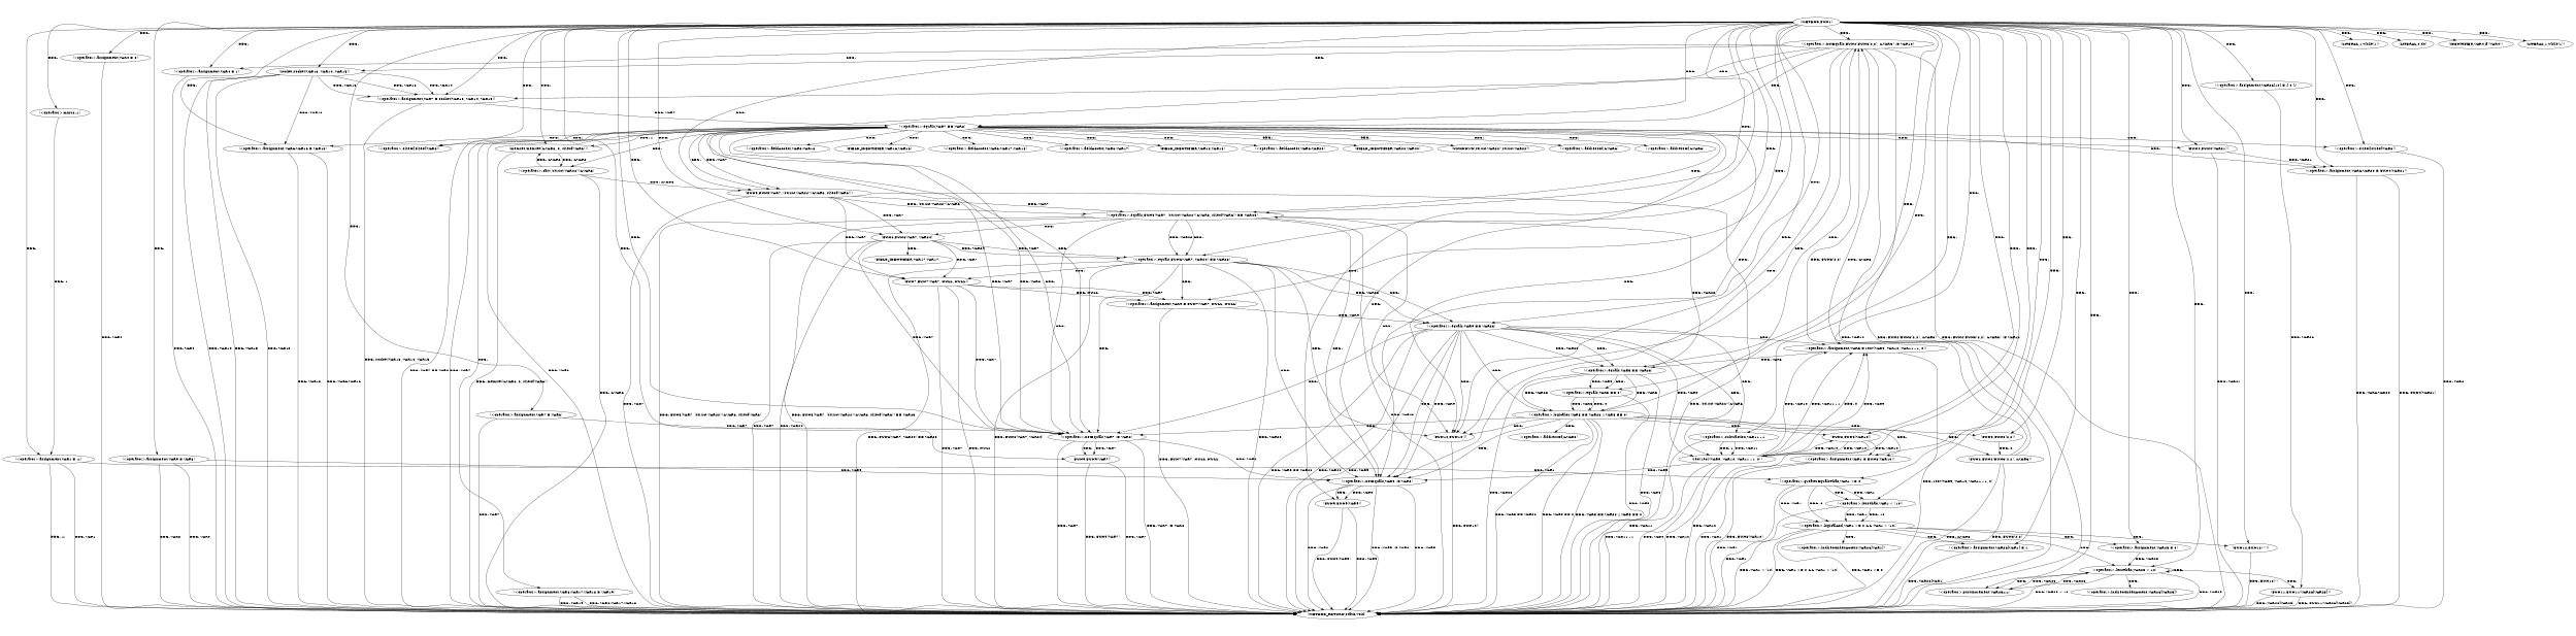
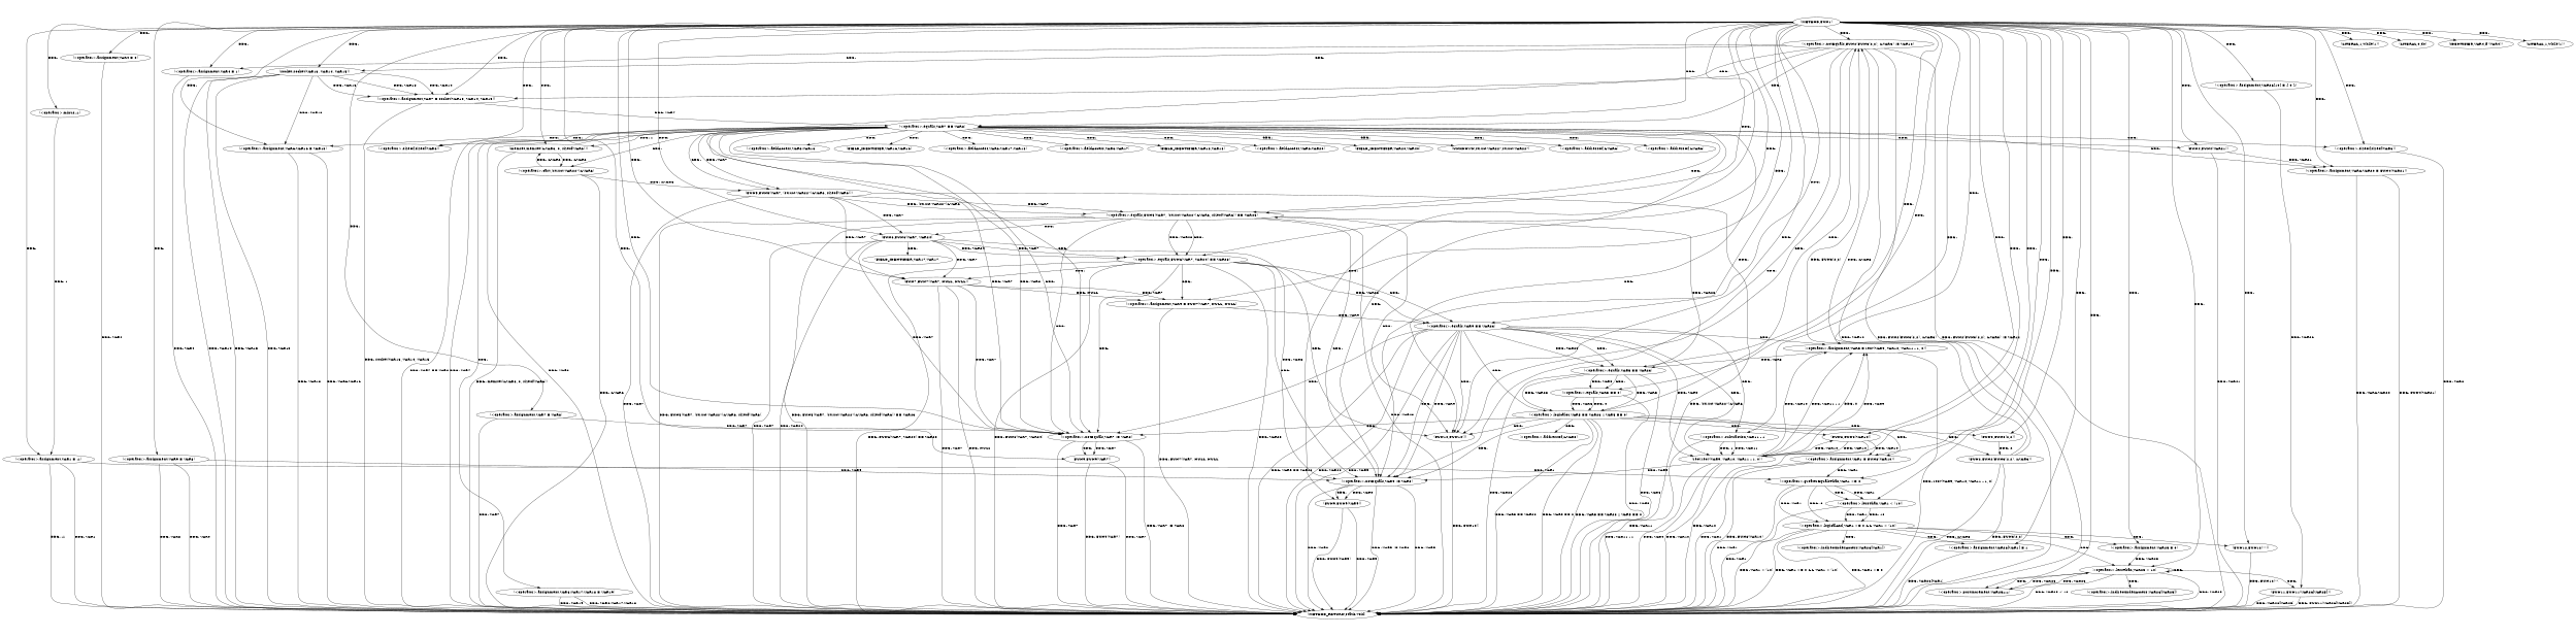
  digraph {
    n1 [label="(METHOD,FUN1)"]
    n2 [label="(<operator>.assignment,VAR1 = -1)"]
    n3 [label="(<operator>.minus,-1)"]
    n4 [label="(LITERAL,1,while(1))"]
    n5 [label="(<operator>.assignment,VAR4 = 0)"]
    n6 [label="(<operator>.assignment,VAR7 = VAR8)"]
    n7 [label="(<operator>.assignment,VAR9 = VAR8)"]
    n8 [label="(<operator>.notEquals,FUN2(FUN3(2,2), &VAR3) != VAR12)"]
    n9 [label="(FUN3,FUN3(2,2))"]
    n10 [label="(<operator>.assignment,VAR4 = 1)"]
    n11 [label="(<operator>.assignment,VAR7 = socket(VAR13, VAR14, VAR15))"]
    n12 [label="(socket,socket(VAR13, VAR14, VAR15))"]
    n13 [label="(<operator>.equals,VAR7 == VAR8)"]
    n14 [label="(memset,memset(&VAR6, 0, sizeof(VAR6)))"]
    n15 [label="(<operator>.sizeOf,sizeof(VAR6))"]
    n16 [label="(<operator>.assignment,VAR6.VAR16 = VAR13)"]
    n17 [label="(FUN4,FUN4(VAR21))"]
    n18 [label="(<operator>.equals,FUN5(VAR7, (struct VAR22*)&VAR6, sizeof(VAR6)) == VAR23)"]
    n19 [label="(FUN5,FUN5(VAR7, (struct VAR22*)&VAR6, sizeof(VAR6)))"]
    n20 [label="(<operator>.sizeOf,sizeof(VAR6))"]
    n21 [label="(<operator>.equals,FUN6(VAR7, VAR24) == VAR23)"]
    n22 [label="(FUN6,FUN6(VAR7, VAR24))"]
    n23 [label="(<operator>.assignment,VAR9 = FUN7(VAR7, NULL, NULL))"]
    n24 [label="(FUN7,FUN7(VAR7, NULL, NULL))"]
    n25 [label="(<operator>.equals,VAR9 == VAR23)"]
    n26 [label="(<operator>.assignment,VAR5 = recv(VAR9, VAR10, VAR11 - 1, 0))"]
    n27 [label="(recv,recv(VAR9, VAR10, VAR11 - 1, 0))"]
    n28 [label="(<operator>.subtraction,VAR11 - 1)"]
    n29 [label="(<operator>.equals,VAR5 == VAR23)"]
    n30 [label="(<operator>.equals,VAR5 == 0)"]
    n31 [label="(<operator>.assignment,VAR1 = FUN8(VAR10))"]
    n32 [label="(FUN8,FUN8(VAR10))"]
    n33 [label="(LITERAL,0,do)"]
    n34 [label="(<operator>.notEquals,VAR7 != VAR8)"]
    n35 [label="(FUN9,FUN9(VAR7))"]
    n36 [label="(<operator>.notEquals,VAR9 != VAR8)"]
    n37 [label="(FUN9,FUN9(VAR9))"]
    n38 [label="(IDENTIFIER,VAR4,if (VAR4))"]
    n39 [label="(FUN10,FUN10())"]
    n40 [label="(LITERAL,1,while(1))"]
    n41 [label="(<operator>.assignment,VAR26[10] = { 0 })"]
    n42 [label="(<operator>.greaterEqualsThan,VAR1 >= 0)"]
    n43 [label="(<operator>.lessThan,VAR1 < (10))"]
    n44 [label="(<operator>.assignment,VAR26[VAR1] = 1)"]
    n45 [label="(<operator>.assignment,VAR25 = 0)"]
    n46 [label="(<operator>.lessThan,VAR25 < 10)"]
    n47 [label="(<operator>.postIncrement,VAR25++)"]
    n48 [label="(FUN12,FUN12(\"\"))"]
    n49 [label="(<operator>.assignment,VAR6.VAR20 = FUN4(VAR21))"]
    n50 [label="(METHOD_RETURN,static void)"]
    n51 [label="(FUN2,FUN2(FUN3(2,2), &VAR3))"]
    n52 [label="(<operator>.assignment,VAR6.VAR17.VAR18 = VAR19)"]
    n53 [label="(<operator>.cast,(struct VAR22*)&VAR6)"]
    n54 [label="(<operator>.addressOf,&VAR6)"]
    n55 [label="(<operator>.fieldAccess,VAR6.VAR16)"]
    n56 [label="(FIELD_IDENTIFIER,VAR16,VAR16)"]
    n57 [label="(<operator>.fieldAccess,VAR6.VAR17.VAR18)"]
    n58 [label="(<operator>.fieldAccess,VAR6.VAR17)"]
    n59 [label="(FIELD_IDENTIFIER,VAR18,VAR18)"]
    n60 [label="(<operator>.fieldAccess,VAR6.VAR20)"]
    n61 [label="(FIELD_IDENTIFIER,VAR20,VAR40)"]
    n62 [label="(UNKNOWN,struct VAR22*,struct VAR22*)"]
    n63 [label="(<operator>.addressOf,&VAR6)"]
    n64 [label="(FIELD_IDENTIFIER,VAR17,VAR17)"]
    n65 [label="(<operator>.logicalOr,VAR5 == VAR23 || VAR5 == 0)"]
    n66 [label="(FUN11,FUN11(VAR26[VAR25]))"]
    n67 [label="(<operator>.logicalAnd,VAR1 >= 0 && VAR1 < (10))"]
    n68 [label="(<operator>.indirectIndexAccess,VAR26[VAR25])"]
    n69 [label="(<operator>.addressOf,&VAR3)"]
    n70 [label="(<operator>.indirectIndexAccess,VAR26[VAR1])"]
    n1 -> n2 [label="DDG: "]
    n1 -> n3 [label="DDG: "]
    n1 -> n4 [label="DDG: "]
    n1 -> n5 [label="DDG: "]
    n1 -> n6 [label="DDG: "]
    n1 -> n7 [label="DDG: "]
    n1 -> n8 [label="DDG: "]
    n1 -> n9 [label="DDG: "]
    n1 -> n10 [label="DDG: "]
    n1 -> n11 [label="DDG: "]
    n1 -> n12 [label="DDG: "]
    n1 -> n13 [label="DDG: "]
    n1 -> n14 [label="DDG: "]
    n1 -> n15 [label="DDG: "]
    n1 -> n16 [label="DDG: "]
    n1 -> n17 [label="DDG: "]
    n1 -> n18 [label="DDG: "]
-   n1 -> n19 [label="DDG: "]
    n1 -> n20 [label="DDG: "]
    n1 -> n21 [label="DDG: "]
    n1 -> n22 [label="DDG: "]
    n1 -> n23 [label="DDG: "]
    n1 -> n24 [label="DDG: "]
    n1 -> n25 [label="DDG: "]
    n1 -> n26 [label="DDG: "]
    n1 -> n27 [label="DDG: "]
    n1 -> n28 [label="DDG: "]
    n1 -> n29 [label="DDG: "]
    n1 -> n30 [label="DDG: "]
    n1 -> n31 [label="DDG: "]
    n1 -> n32 [label="DDG: "]
    n1 -> n33 [label="DDG: "]
    n1 -> n34 [label="DDG: "]
    n1 -> n35 [label="DDG: "]
    n1 -> n36 [label="DDG: "]
    n1 -> n37 [label="DDG: "]
    n1 -> n38 [label="DDG: "]
    n1 -> n39 [label="DDG: "]
    n1 -> n40 [label="DDG: "]
    n1 -> n41 [label="DDG: "]
    n1 -> n42 [label="DDG: "]
    n1 -> n43 [label="DDG: "]
    n1 -> n44 [label="DDG: "]
    n1 -> n45 [label="DDG: "]
    n1 -> n46 [label="DDG: "]
    n1 -> n47 [label="DDG: "]
    n1 -> n48 [label="DDG: "]
    n1 -> n49 [label="DDG: "]
    n2 -> n42 [label="DDG: VAR1"]
    n2 -> n50 [label="DDG: VAR1"]
    n2 -> n50 [label="DDG: -1"]
    n3 -> n2 [label="DDG: 1"]
    n5 -> n50 [label="DDG: VAR4"]
    n6 -> n34 [label="DDG: VAR7"]
    n6 -> n50 [label="DDG: VAR7"]
    n7 -> n36 [label="DDG: VAR9"]
    n7 -> n50 [label="DDG: VAR8"]
    n7 -> n50 [label="DDG: VAR9"]
    n8 -> n10 [label="CDG: "]
    n8 -> n11 [label="CDG: "]
    n8 -> n12 [label="CDG: "]
    n8 -> n13 [label="CDG: "]
    n8 -> n34 [label="CDG: "]
    n8 -> n36 [label="CDG: "]
    n8 -> n39 [label="CDG: "]
    n8 -> n50 [label="DDG: FUN2(FUN3(2,2), &VAR3) != VAR12"]
    n8 -> n50 [label="DDG: VAR12"]
    n8 -> n50 [label="DDG: FUN2(FUN3(2,2), &VAR3)"]
    n9 -> n51 [label="DDG: 2"]
    n10 -> n50 [label="DDG: VAR4"]
    n11 -> n13 [label="DDG: VAR7"]
    n11 -> n50 [label="DDG: socket(VAR13, VAR14, VAR15)"]
    n12 -> n11 [label="DDG: VAR13"]
    n12 -> n11 [label="DDG: VAR14"]
    n12 -> n11 [label="DDG: VAR15"]
    n12 -> n16 [label="DDG: VAR13"]
    n12 -> n50 [label="DDG: VAR15"]
    n12 -> n50 [label="DDG: VAR13"]
    n12 -> n50 [label="DDG: VAR14"]
    n13 -> n14 [label="DDG: 1"]
    n13 -> n15 [label="CDG: "]
    n13 -> n16 [label="CDG: "]
    n13 -> n17 [label="CDG: "]
    n13 -> n18 [label="CDG: "]
    n13 -> n19 [label="DDG: VAR7"]
    n13 -> n19 [label="CDG: "]
    n13 -> n20 [label="CDG: "]
    n13 -> n34 [label="DDG: VAR7"]
    n13 -> n34 [label="DDG: VAR8"]
    n13 -> n34 [label="CDG: "]
    n13 -> n36 [label="CDG: "]
    n13 -> n39 [label="CDG: "]
    n13 -> n49 [label="CDG: "]
    n13 -> n50 [label="DDG: VAR7"]
    n13 -> n50 [label="DDG: VAR8"]
    n13 -> n50 [label="DDG: VAR7 == VAR8"]
    n13 -> n52 [label="CDG: "]
    n13 -> n53 [label="CDG: "]
    n13 -> n54 [label="CDG: "]
    n13 -> n55 [label="CDG: "]
    n13 -> n56 [label="CDG: "]
    n13 -> n57 [label="CDG: "]
    n13 -> n58 [label="CDG: "]
    n13 -> n59 [label="CDG: "]
    n13 -> n60 [label="CDG: "]
    n13 -> n61 [label="CDG: "]
    n13 -> n62 [label="CDG: "]
    n13 -> n63 [label="CDG: "]
    n14 -> n50 [label="DDG: memset(&VAR6, 0, sizeof(VAR6))"]
    n14 -> n53 [label="DDG: &VAR6"]
    n16 -> n50 [label="DDG: VAR6.VAR16"]
    n16 -> n50 [label="DDG: VAR13"]
    n17 -> n49 [label="DDG: VAR21"]
    n17 -> n50 [label="DDG: VAR21"]
    n18 -> n21 [label="DDG: VAR23"]
    n18 -> n21 [label="CDG: "]
    n18 -> n22 [label="CDG: "]
    n18 -> n34 [label="CDG: "]
    n18 -> n36 [label="CDG: "]
    n18 -> n39 [label="CDG: "]
    n18 -> n50 [label="DDG: FUN5(VAR7, (struct VAR22*)&VAR6, sizeof(VAR6))"]
    n18 -> n50 [label="DDG: VAR23"]
    n18 -> n50 [label="DDG: FUN5(VAR7, (struct VAR22*)&VAR6, sizeof(VAR6)) == VAR23"]
    n19 -> n18 [label="DDG: VAR7"]
    n19 -> n18 [label="DDG: (struct VAR22*)&VAR6"]
    n19 -> n22 [label="DDG: VAR7"]
    n19 -> n24 [label="DDG: VAR7"]
    n19 -> n50 [label="DDG: VAR7"]
    n19 -> n50 [label="DDG: (struct VAR22*)&VAR6"]
    n20 -> n50 [label="DDG: VAR6"]
    n21 -> n23 [label="CDG: "]
    n21 -> n24 [label="CDG: "]
    n21 -> n25 [label="DDG: VAR23"]
    n21 -> n25 [label="CDG: "]
    n21 -> n34 [label="CDG: "]
    n21 -> n36 [label="CDG: "]
    n21 -> n39 [label="CDG: "]
    n21 -> n50 [label="DDG: FUN6(VAR7, VAR24)"]
    n21 -> n50 [label="DDG: VAR23"]
    n21 -> n50 [label="DDG: FUN6(VAR7, VAR24) == VAR23"]
    n22 -> n21 [label="DDG: VAR7"]
    n22 -> n21 [label="DDG: VAR24"]
    n22 -> n24 [label="DDG: VAR7"]
    n22 -> n34 [label="DDG: VAR7"]
    n22 -> n50 [label="DDG: VAR7"]
    n22 -> n50 [label="DDG: VAR24"]
    n22 -> n64 [label="CDG: "]
    n23 -> n25 [label="DDG: VAR9"]
    n23 -> n50 [label="DDG: FUN7(VAR7, NULL, NULL)"]
    n24 -> n23 [label="DDG: VAR7"]
    n24 -> n23 [label="DDG: NULL"]
    n24 -> n34 [label="DDG: VAR7"]
    n24 -> n50 [label="DDG: VAR7"]
    n24 -> n50 [label="DDG: NULL"]
    n25 -> n26 [label="CDG: "]
    n25 -> n27 [label="DDG: VAR9"]
    n25 -> n27 [label="CDG: "]
    n25 -> n28 [label="CDG: "]
    n25 -> n29 [label="DDG: VAR23"]
    n25 -> n29 [label="CDG: "]
    n25 -> n34 [label="CDG: "]
    n25 -> n36 [label="DDG: VAR9"]
    n25 -> n36 [label="CDG: "]
    n25 -> n39 [label="CDG: "]
    n25 -> n50 [label="DDG: VAR23"]
    n25 -> n50 [label="DDG: VAR9"]
    n25 -> n50 [label="DDG: VAR9 == VAR23"]
    n25 -> n65 [label="CDG: "]
    n26 -> n29 [label="DDG: VAR5"]
    n26 -> n50 [label="DDG: recv(VAR9, VAR10, VAR11 - 1, 0)"]
    n27 -> n26 [label="DDG: VAR9"]
    n27 -> n26 [label="DDG: VAR10"]
    n27 -> n26 [label="DDG: VAR11 - 1"]
    n27 -> n26 [label="DDG: 0"]
    n27 -> n32 [label="DDG: VAR10"]
    n27 -> n36 [label="DDG: VAR9"]
    n27 -> n50 [label="DDG: VAR10"]
    n27 -> n50 [label="DDG: VAR11 - 1"]
    n27 -> n50 [label="DDG: VAR9"]
    n28 -> n27 [label="DDG: VAR11"]
    n28 -> n27 [label="DDG: 1"]
    n28 -> n50 [label="DDG: VAR11"]
    n29 -> n18 [label="DDG: VAR23"]
    n29 -> n30 [label="DDG: VAR5"]
    n29 -> n30 [label="CDG: "]
    n29 -> n50 [label="DDG: VAR23"]
    n29 -> n50 [label="DDG: VAR5"]
    n29 -> n65 [label="DDG: VAR5"]
    n29 -> n65 [label="DDG: VAR23"]
    n30 -> n50 [label="DDG: VAR5"]
    n30 -> n65 [label="DDG: VAR5"]
    n30 -> n65 [label="DDG: 0"]
+   n31 -> n42 [label="DDG: VAR1"]
    n31 -> n50 [label="DDG: FUN8(VAR10)"]
    n31 -> n50 [label="DDG: VAR1"]
    n32 -> n27 [label="DDG: VAR10"]
    n32 -> n31 [label="DDG: VAR10"]
    n32 -> n50 [label="DDG: VAR10"]
    n34 -> n35 [label="DDG: VAR7"]
    n34 -> n35 [label="CDG: "]
-   n34 -> n36 [label="DDG: VAR8"]
+   n22 -> n36 [label="DDG: VAR8"]
    n34 -> n50 [label="DDG: VAR7 != VAR8"]
    n34 -> n50 [label="DDG: VAR7"]
    n35 -> n50 [label="DDG: VAR7"]
    n35 -> n50 [label="DDG: FUN9(VAR7)"]
    n36 -> n37 [label="DDG: VAR9"]
    n36 -> n37 [label="CDG: "]
    n36 -> n50 [label="DDG: VAR9 != VAR8"]
    n36 -> n50 [label="DDG: VAR9"]
    n36 -> n50 [label="DDG: VAR8"]
    n37 -> n50 [label="DDG: FUN9(VAR9)"]
    n37 -> n50 [label="DDG: VAR9"]
    n39 -> n50 [label="DDG: FUN10()"]
    n41 -> n66 [label="DDG: VAR26"]
    n42 -> n43 [label="DDG: VAR1"]
    n42 -> n43 [label="CDG: "]
    n42 -> n50 [label="DDG: VAR1"]
    n42 -> n67 [label="DDG: VAR1"]
    n42 -> n67 [label="DDG: 0"]
    n43 -> n50 [label="DDG: VAR1"]
    n43 -> n67 [label="DDG: VAR1"]
    n43 -> n67 [label="DDG: 10"]
    n44 -> n50 [label="DDG: VAR26[VAR1]"]
    n45 -> n46 [label="DDG: VAR25"]
    n46 -> n46 [label="CDG: "]
    n46 -> n47 [label="DDG: VAR25"]
    n46 -> n47 [label="CDG: "]
    n46 -> n50 [label="DDG: VAR25"]
    n46 -> n50 [label="DDG: VAR25 < 10"]
    n46 -> n66 [label="CDG: "]
    n46 -> n68 [label="CDG: "]
    n47 -> n46 [label="DDG: VAR25"]
    n48 -> n50 [label="DDG: FUN12(\"\")"]
    n49 -> n50 [label="DDG: FUN4(VAR21)"]
    n49 -> n50 [label="DDG: VAR6.VAR20"]
    n51 -> n8 [label="DDG: FUN3(2,2)"]
    n51 -> n8 [label="DDG: &VAR3"]
    n51 -> n50 [label="DDG: FUN3(2,2)"]
    n51 -> n50 [label="DDG: &VAR3"]
    n52 -> n50 [label="DDG: VAR19"]
    n52 -> n50 [label="DDG: VAR6.VAR17.VAR18"]
    n53 -> n14 [label="DDG: &VAR6"]
    n53 -> n19 [label="DDG: &VAR6"]
    n53 -> n50 [label="DDG: &VAR6"]
    n65 -> n8 [label="CDG: "]
    n65 -> n9 [label="CDG: "]
    n65 -> n31 [label="CDG: "]
    n65 -> n32 [label="CDG: "]
    n65 -> n34 [label="CDG: "]
    n65 -> n36 [label="CDG: "]
    n65 -> n39 [label="CDG: "]
    n65 -> n50 [label="DDG: VAR5 == VAR23"]
    n65 -> n50 [label="DDG: VAR5 == 0"]
    n65 -> n50 [label="DDG: VAR5 == VAR23 || VAR5 == 0"]
    n65 -> n51 [label="CDG: "]
    n65 -> n69 [label="CDG: "]
    n66 -> n50 [label="DDG: FUN11(VAR26[VAR25])"]
    n66 -> n50 [label="DDG: VAR26[VAR25]"]
    n67 -> n44 [label="CDG: "]
    n67 -> n45 [label="CDG: "]
    n67 -> n46 [label="CDG: "]
    n67 -> n48 [label="CDG: "]
    n67 -> n50 [label="DDG: VAR1 >= 0"]
    n67 -> n50 [label="DDG: VAR1 < (10)"]
    n67 -> n50 [label="DDG: VAR1 >= 0 && VAR1 < (10)"]
    n67 -> n70 [label="CDG: "]
  }
